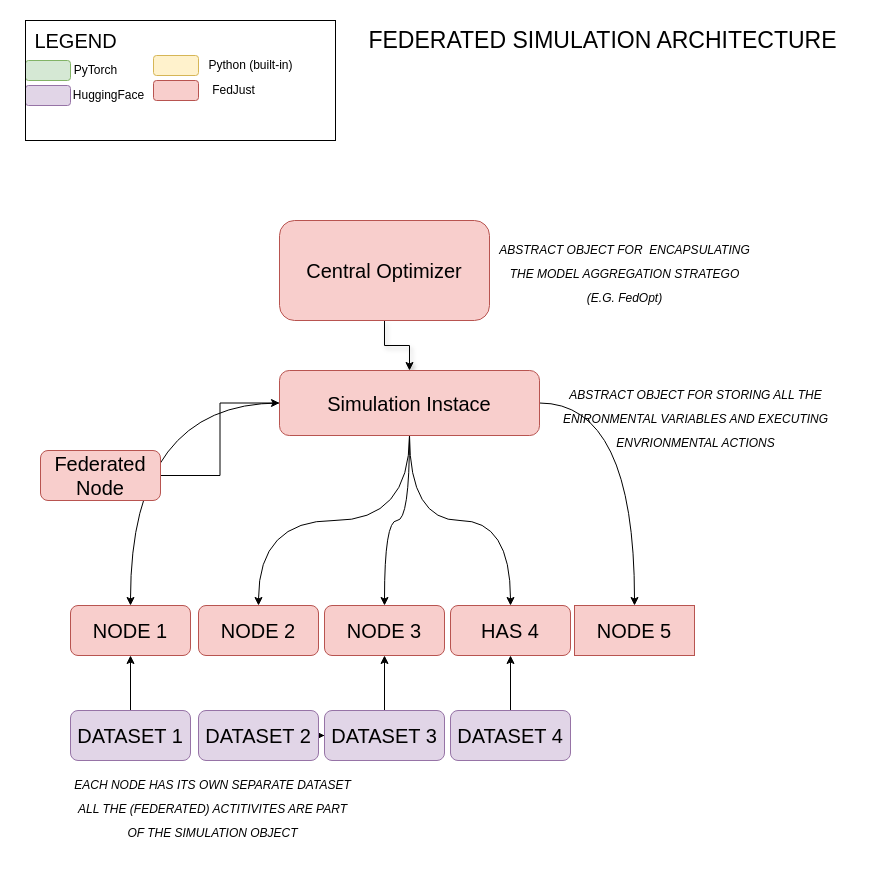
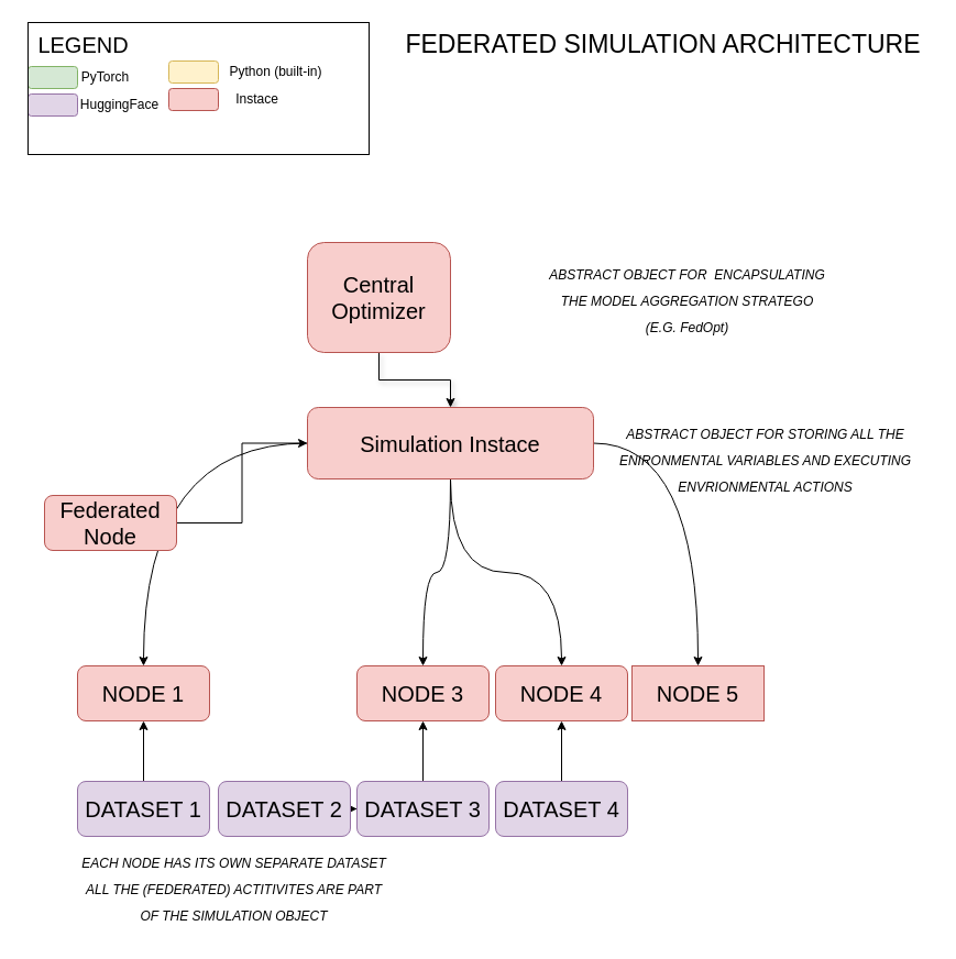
  <mxCell id="0" />
  <mxCell id="1" parent="0" />
  <mxCell id="2" style="edgeStyle=orthogonalEdgeStyle;rounded=0;hachureGap=4;orthogonalLoop=1;jettySize=auto;html=1;entryX=0.5;entryY=0;entryDx=0;entryDy=0;fontFamily=Architects Daughter;fontSource=https%3A%2F%2Ffonts.googleapis.com%2Fcss%3Ffamily%3DArchitects%2BDaughter;fontSize=16;shadow=1;" edge="1" parent="1" source="3" target="10"><mxGeometry relative="1" as="geometry" /></mxCell>
- <mxCell id="3" value="&lt;font face=&quot;Helvetica&quot;&gt;Central Optimizer&lt;/font&gt;" style="rounded=1;whiteSpace=wrap;html=1;hachureGap=4;fontFamily=Architects Daughter;fontSource=https%3A%2F%2Ffonts.googleapis.com%2Fcss%3Ffamily%3DArchitects%2BDaughter;fontSize=20;fillColor=#f8cecc;strokeColor=#b85450;" vertex="1" parent="1"><mxGeometry x="279" y="220" width="210" height="100" as="geometry" /></mxCell>
+ <mxCell id="3" value="&lt;font face=&quot;Helvetica&quot;&gt;Central Optimizer&lt;/font&gt;" style="rounded=1;whiteSpace=wrap;html=1;hachureGap=4;fontFamily=Architects Daughter;fontSource=https%3A%2F%2Ffonts.googleapis.com%2Fcss%3Ffamily%3DArchitects%2BDaughter;fontSize=20;fillColor=#f8cecc;strokeColor=#b85450;" vertex="1" parent="1"><mxGeometry x="279" y="220" width="130" height="100" as="geometry" /></mxCell>
  <mxCell id="4" value="&lt;font face=&quot;Helvetica&quot;&gt;&lt;span style=&quot;font-size: 12px;&quot;&gt;&lt;i&gt;ABSTRACT OBJECT FOR&amp;nbsp; ENCAPSULATING&lt;br&gt;THE MODEL AGGREGATION STRATEGO&lt;br&gt;(E.G. FedOpt)&lt;br&gt;&lt;/i&gt;&lt;/span&gt;&lt;/font&gt;" style="text;html=1;align=center;verticalAlign=middle;resizable=0;points=[];autosize=1;strokeColor=none;fillColor=none;fontSize=20;fontFamily=Architects Daughter;" vertex="1" parent="1"><mxGeometry x="489" y="225" width="270" height="90" as="geometry" /></mxCell>
  <mxCell id="5" style="edgeStyle=orthogonalEdgeStyle;rounded=0;orthogonalLoop=1;jettySize=auto;html=1;entryX=0.5;entryY=0;entryDx=0;entryDy=0;curved=1;" edge="1" parent="1" source="10" target="29"><mxGeometry relative="1" as="geometry" /></mxCell>
- <mxCell id="6" style="edgeStyle=orthogonalEdgeStyle;rounded=0;orthogonalLoop=1;jettySize=auto;html=1;entryX=0.5;entryY=0;entryDx=0;entryDy=0;curved=1;" edge="1" parent="1" source="10" target="26"><mxGeometry relative="1" as="geometry" /></mxCell>
  <mxCell id="7" style="edgeStyle=orthogonalEdgeStyle;rounded=0;orthogonalLoop=1;jettySize=auto;html=1;entryX=0.5;entryY=0;entryDx=0;entryDy=0;curved=1;" edge="1" parent="1" source="10" target="30"><mxGeometry relative="1" as="geometry" /></mxCell>
  <mxCell id="8" style="edgeStyle=orthogonalEdgeStyle;rounded=0;orthogonalLoop=1;jettySize=auto;html=1;curved=1;" edge="1" parent="1" source="10" target="28"><mxGeometry relative="1" as="geometry" /></mxCell>
  <mxCell id="9" style="edgeStyle=orthogonalEdgeStyle;rounded=0;orthogonalLoop=1;jettySize=auto;html=1;curved=1;" edge="1" parent="1" source="10" target="27"><mxGeometry relative="1" as="geometry" /></mxCell>
  <mxCell id="10" value="&lt;font face=&quot;Helvetica&quot;&gt;Simulation Instace&lt;/font&gt;" style="rounded=1;whiteSpace=wrap;html=1;hachureGap=4;fontFamily=Architects Daughter;fontSource=https%3A%2F%2Ffonts.googleapis.com%2Fcss%3Ffamily%3DArchitects%2BDaughter;fontSize=20;fillColor=#f8cecc;strokeColor=#b85450;" vertex="1" parent="1"><mxGeometry x="279" y="370" width="260" height="65" as="geometry" /></mxCell>
  <mxCell id="11" value="&lt;font face=&quot;Helvetica&quot;&gt;&lt;span style=&quot;font-size: 12px;&quot;&gt;&lt;i&gt;ABSTRACT OBJECT FOR STORING ALL THE&lt;br&gt;ENIRONMENTAL VARIABLES AND EXECUTING&lt;br&gt;ENVRIONMENTAL ACTIONS&lt;br&gt;&lt;/i&gt;&lt;/span&gt;&lt;/font&gt;" style="text;html=1;align=center;verticalAlign=middle;resizable=0;points=[];autosize=1;strokeColor=none;fillColor=none;fontSize=20;fontFamily=Architects Daughter;" vertex="1" parent="1"><mxGeometry x="550" y="370" width="290" height="90" as="geometry" /></mxCell>
  <mxCell id="12" value="LEGEND" style="text;html=1;align=center;verticalAlign=middle;resizable=0;points=[];autosize=1;strokeColor=none;fillColor=none;fontSize=20;fontFamily=Helvetica;" vertex="1" parent="1"><mxGeometry width="110" height="40" as="geometry" x="20" y="20" /></mxCell>
  <mxCell id="13" value="" style="whiteSpace=wrap;html=1;hachureGap=4;fontFamily=Architects Daughter;fontSource=https%3A%2F%2Ffonts.googleapis.com%2Fcss%3Ffamily%3DArchitects%2BDaughter;fontSize=20;fillColor=#d5e8d4;strokeColor=#82b366;rounded=1;" vertex="1" parent="1"><mxGeometry x="25" y="60" width="45" height="20" as="geometry" /></mxCell>
  <mxCell id="14" value="PyTorch" style="text;html=1;align=center;verticalAlign=middle;resizable=0;points=[];autosize=1;strokeColor=none;fillColor=none;" vertex="1" parent="1"><mxGeometry x="60" y="55" width="70" height="30" as="geometry" /></mxCell>
  <mxCell id="15" value="" style="whiteSpace=wrap;html=1;hachureGap=4;fontFamily=Architects Daughter;fontSource=https%3A%2F%2Ffonts.googleapis.com%2Fcss%3Ffamily%3DArchitects%2BDaughter;fontSize=20;fillColor=#e1d5e7;strokeColor=#9673a6;rounded=1;" vertex="1" parent="1"><mxGeometry x="25" y="85" width="45" height="20" as="geometry" /></mxCell>
  <mxCell id="16" value="HuggingFace" style="text;html=1;align=center;verticalAlign=middle;resizable=0;points=[];autosize=1;strokeColor=none;fillColor=none;" vertex="1" parent="1"><mxGeometry x="63" y="80" width="90" height="30" as="geometry" /></mxCell>
  <mxCell id="17" value="" style="whiteSpace=wrap;html=1;hachureGap=4;fontFamily=Architects Daughter;fontSource=https%3A%2F%2Ffonts.googleapis.com%2Fcss%3Ffamily%3DArchitects%2BDaughter;fontSize=20;fillColor=#fff2cc;strokeColor=#d6b656;rounded=1;" vertex="1" parent="1"><mxGeometry x="153" y="55" width="45" height="20" as="geometry" /></mxCell>
  <mxCell id="18" value="Python (built-in)" style="text;html=1;align=center;verticalAlign=middle;resizable=0;points=[];autosize=1;strokeColor=none;fillColor=none;" vertex="1" parent="1"><mxGeometry x="195" y="50" width="110" height="30" as="geometry" /></mxCell>
  <mxCell id="19" value="" style="whiteSpace=wrap;html=1;hachureGap=4;fontFamily=Architects Daughter;fontSource=https%3A%2F%2Ffonts.googleapis.com%2Fcss%3Ffamily%3DArchitects%2BDaughter;fontSize=20;fillColor=#f8cecc;strokeColor=#b85450;rounded=1;" vertex="1" parent="1"><mxGeometry x="153" y="80" width="45" height="20" as="geometry" /></mxCell>
- <mxCell id="20" value="FedJust" style="text;html=1;align=center;verticalAlign=middle;resizable=0;points=[];autosize=1;strokeColor=none;fillColor=none;" vertex="1" parent="1"><mxGeometry x="198" y="75" width="70" height="30" as="geometry" /></mxCell>
+ <mxCell id="20" value="Instace" style="text;html=1;align=center;verticalAlign=middle;resizable=0;points=[];autosize=1;strokeColor=none;fillColor=none;" vertex="1" parent="1"><mxGeometry x="198" y="75" width="70" height="30" as="geometry" /></mxCell>
  <mxCell id="21" value="" style="rounded=0;whiteSpace=wrap;html=1;fillColor=none;" vertex="1" parent="1"><mxGeometry x="25" width="310" height="120" as="geometry" y="20" /></mxCell>
  <mxCell id="22" value="FEDERATED SIMULATION ARCHITECTURE" style="text;html=1;align=center;verticalAlign=middle;resizable=0;points=[];autosize=1;strokeColor=none;fillColor=none;fontSize=23;" vertex="1" parent="1"><mxGeometry x="357" width="490" height="40" as="geometry" y="20" /></mxCell>
  <mxCell id="23" value="&lt;font face=&quot;Helvetica&quot;&gt;&lt;span style=&quot;font-size: 12px;&quot;&gt;&lt;i&gt;&lt;br&gt;&lt;/i&gt;&lt;/span&gt;&lt;/font&gt;" style="text;html=1;align=center;verticalAlign=middle;resizable=0;points=[];autosize=1;strokeColor=none;fillColor=none;fontSize=20;fontFamily=Architects Daughter;" vertex="1" parent="1"><mxGeometry x="63" y="695" width="20" height="40" as="geometry" /></mxCell>
  <mxCell id="24" style="edgeStyle=orthogonalEdgeStyle;rounded=0;orthogonalLoop=1;jettySize=auto;html=1;entryX=0;entryY=0.5;entryDx=0;entryDy=0;" edge="1" parent="1" source="25" target="10"><mxGeometry relative="1" as="geometry" /></mxCell>
  <mxCell id="25" value="&lt;font face=&quot;Helvetica&quot;&gt;Federated Node&lt;/font&gt;" style="rounded=1;whiteSpace=wrap;html=1;hachureGap=4;fontFamily=Architects Daughter;fontSource=https%3A%2F%2Ffonts.googleapis.com%2Fcss%3Ffamily%3DArchitects%2BDaughter;fontSize=20;fillColor=#f8cecc;strokeColor=#b85450;" vertex="1" parent="1"><mxGeometry x="40" y="450" width="120" height="50" as="geometry" /></mxCell>
- <mxCell id="26" value="&lt;font face=&quot;Helvetica&quot;&gt;NODE 2&lt;/font&gt;" style="rounded=1;whiteSpace=wrap;html=1;hachureGap=4;fontFamily=Architects Daughter;fontSource=https%3A%2F%2Ffonts.googleapis.com%2Fcss%3Ffamily%3DArchitects%2BDaughter;fontSize=20;fillColor=#f8cecc;strokeColor=#b85450;" vertex="1" parent="1"><mxGeometry x="198" y="605" width="120" height="50" as="geometry" /></mxCell>
  <mxCell id="27" value="&lt;font face=&quot;Helvetica&quot;&gt;NODE 5&lt;/font&gt;" style="whiteSpace=wrap;html=1;hachureGap=4;fontFamily=Architects Daughter;fontSource=https%3A%2F%2Ffonts.googleapis.com%2Fcss%3Ffamily%3DArchitects%2BDaughter;fontSize=20;fillColor=#f8cecc;strokeColor=#b85450;rounded=0;" vertex="1" parent="1"><mxGeometry x="574" y="605" width="120" height="50" as="geometry" /></mxCell>
- <mxCell id="28" value="&lt;font face=&quot;Helvetica&quot;&gt;HAS 4&lt;/font&gt;" style="rounded=1;whiteSpace=wrap;html=1;hachureGap=4;fontFamily=Architects Daughter;fontSource=https%3A%2F%2Ffonts.googleapis.com%2Fcss%3Ffamily%3DArchitects%2BDaughter;fontSize=20;fillColor=#f8cecc;strokeColor=#b85450;" vertex="1" parent="1"><mxGeometry x="450" y="605" width="120" height="50" as="geometry" /></mxCell>
+ <mxCell id="28" value="&lt;font face=&quot;Helvetica&quot;&gt;NODE 4&lt;/font&gt;" style="rounded=1;whiteSpace=wrap;html=1;hachureGap=4;fontFamily=Architects Daughter;fontSource=https%3A%2F%2Ffonts.googleapis.com%2Fcss%3Ffamily%3DArchitects%2BDaughter;fontSize=20;fillColor=#f8cecc;strokeColor=#b85450;" vertex="1" parent="1"><mxGeometry x="450" y="605" width="120" height="50" as="geometry" /></mxCell>
  <mxCell id="29" value="&lt;font face=&quot;Helvetica&quot;&gt;NODE 1&lt;/font&gt;" style="rounded=1;whiteSpace=wrap;html=1;hachureGap=4;fontFamily=Architects Daughter;fontSource=https%3A%2F%2Ffonts.googleapis.com%2Fcss%3Ffamily%3DArchitects%2BDaughter;fontSize=20;fillColor=#f8cecc;strokeColor=#b85450;" vertex="1" parent="1"><mxGeometry x="70" y="605" width="120" height="50" as="geometry" /></mxCell>
  <mxCell id="30" value="&lt;font face=&quot;Helvetica&quot;&gt;NODE 3&lt;/font&gt;" style="rounded=1;whiteSpace=wrap;html=1;hachureGap=4;fontFamily=Architects Daughter;fontSource=https%3A%2F%2Ffonts.googleapis.com%2Fcss%3Ffamily%3DArchitects%2BDaughter;fontSize=20;fillColor=#f8cecc;strokeColor=#b85450;" vertex="1" parent="1"><mxGeometry x="324" y="605" width="120" height="50" as="geometry" /></mxCell>
  <mxCell id="31" style="edgeStyle=orthogonalEdgeStyle;rounded=0;orthogonalLoop=1;jettySize=auto;html=1;entryX=0.5;entryY=1;entryDx=0;entryDy=0;" edge="1" parent="1" source="32" target="29"><mxGeometry relative="1" as="geometry" /></mxCell>
  <mxCell id="32" value="&lt;font face=&quot;Helvetica&quot;&gt;DATASET 1&lt;/font&gt;" style="rounded=1;whiteSpace=wrap;html=1;hachureGap=4;fontFamily=Architects Daughter;fontSource=https%3A%2F%2Ffonts.googleapis.com%2Fcss%3Ffamily%3DArchitects%2BDaughter;fontSize=20;fillColor=#e1d5e7;strokeColor=#9673a6;" vertex="1" parent="1"><mxGeometry x="70" y="710" width="120" height="50" as="geometry" /></mxCell>
  <mxCell id="33" style="edgeStyle=orthogonalEdgeStyle;rounded=0;orthogonalLoop=1;jettySize=auto;html=1;" edge="1" parent="1" source="34" target="36"><mxGeometry relative="1" as="geometry" /></mxCell>
  <mxCell id="34" value="&lt;font face=&quot;Helvetica&quot;&gt;DATASET 2&lt;/font&gt;" style="rounded=1;whiteSpace=wrap;html=1;hachureGap=4;fontFamily=Architects Daughter;fontSource=https%3A%2F%2Ffonts.googleapis.com%2Fcss%3Ffamily%3DArchitects%2BDaughter;fontSize=20;fillColor=#e1d5e7;strokeColor=#9673a6;" vertex="1" parent="1"><mxGeometry x="198" y="710" width="120" height="50" as="geometry" /></mxCell>
  <mxCell id="35" value="" style="edgeStyle=orthogonalEdgeStyle;rounded=0;orthogonalLoop=1;jettySize=auto;html=1;" edge="1" parent="1" source="36" target="30"><mxGeometry relative="1" as="geometry" /></mxCell>
  <mxCell id="36" value="&lt;font face=&quot;Helvetica&quot;&gt;DATASET 3&lt;/font&gt;" style="rounded=1;whiteSpace=wrap;html=1;hachureGap=4;fontFamily=Architects Daughter;fontSource=https%3A%2F%2Ffonts.googleapis.com%2Fcss%3Ffamily%3DArchitects%2BDaughter;fontSize=20;fillColor=#e1d5e7;strokeColor=#9673a6;" vertex="1" parent="1"><mxGeometry x="324" y="710" width="120" height="50" as="geometry" /></mxCell>
  <mxCell id="37" style="edgeStyle=orthogonalEdgeStyle;rounded=0;orthogonalLoop=1;jettySize=auto;html=1;entryX=0.5;entryY=1;entryDx=0;entryDy=0;" edge="1" parent="1" source="38" target="28"><mxGeometry relative="1" as="geometry" /></mxCell>
  <mxCell id="38" value="&lt;font face=&quot;Helvetica&quot;&gt;DATASET 4&lt;/font&gt;" style="rounded=1;whiteSpace=wrap;html=1;hachureGap=4;fontFamily=Architects Daughter;fontSource=https%3A%2F%2Ffonts.googleapis.com%2Fcss%3Ffamily%3DArchitects%2BDaughter;fontSize=20;fillColor=#e1d5e7;strokeColor=#9673a6;" vertex="1" parent="1"><mxGeometry x="450" y="710" width="120" height="50" as="geometry" /></mxCell>
  <mxCell id="39" value="&lt;font face=&quot;Helvetica&quot;&gt;&lt;span style=&quot;font-size: 12px;&quot;&gt;&lt;i&gt;EACH NODE HAS ITS OWN SEPARATE DATASET&lt;br&gt;ALL THE (FEDERATED) ACTITIVITES ARE PART&lt;br&gt;OF THE SIMULATION OBJECT&lt;br&gt;&lt;/i&gt;&lt;/span&gt;&lt;/font&gt;" style="text;html=1;align=center;verticalAlign=middle;resizable=0;points=[];autosize=1;strokeColor=none;fillColor=none;fontSize=20;fontFamily=Architects Daughter;" vertex="1" parent="1"><mxGeometry x="62" y="760" width="300" height="90" as="geometry" /></mxCell>
